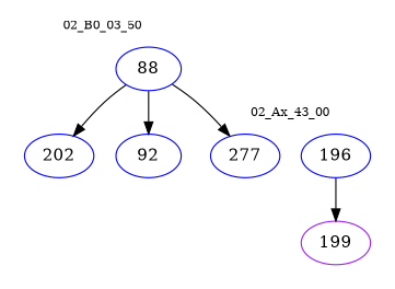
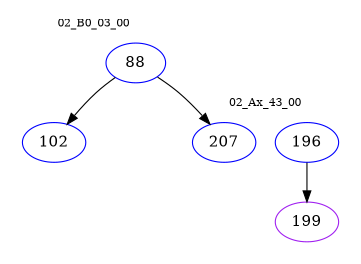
  digraph {
    node [color=blue]
    edge [color=black]
    n1 [label=196]
    n2 [color=purple label=199]
-   n3 [label=277]
+   n3 [label=207]
    n4 [label=88]
-   n5 [label=202]
-   n6 [label=92]
+   n5 [label=102]
    subgraph cluster_1 {
      color=white
      fontsize=10
      label="02_Ax_43_00"
      n1
      n2
      n3
    }
    subgraph cluster_2 {
      color=white
      fontsize=10
-     label="02_B0_03_50"
+     label="02_B0_03_00"
      n4
      n5
-     n6
    }
    n1 -> n2
    n4 -> n3
    n4 -> n5
-   n4 -> n6
  }
